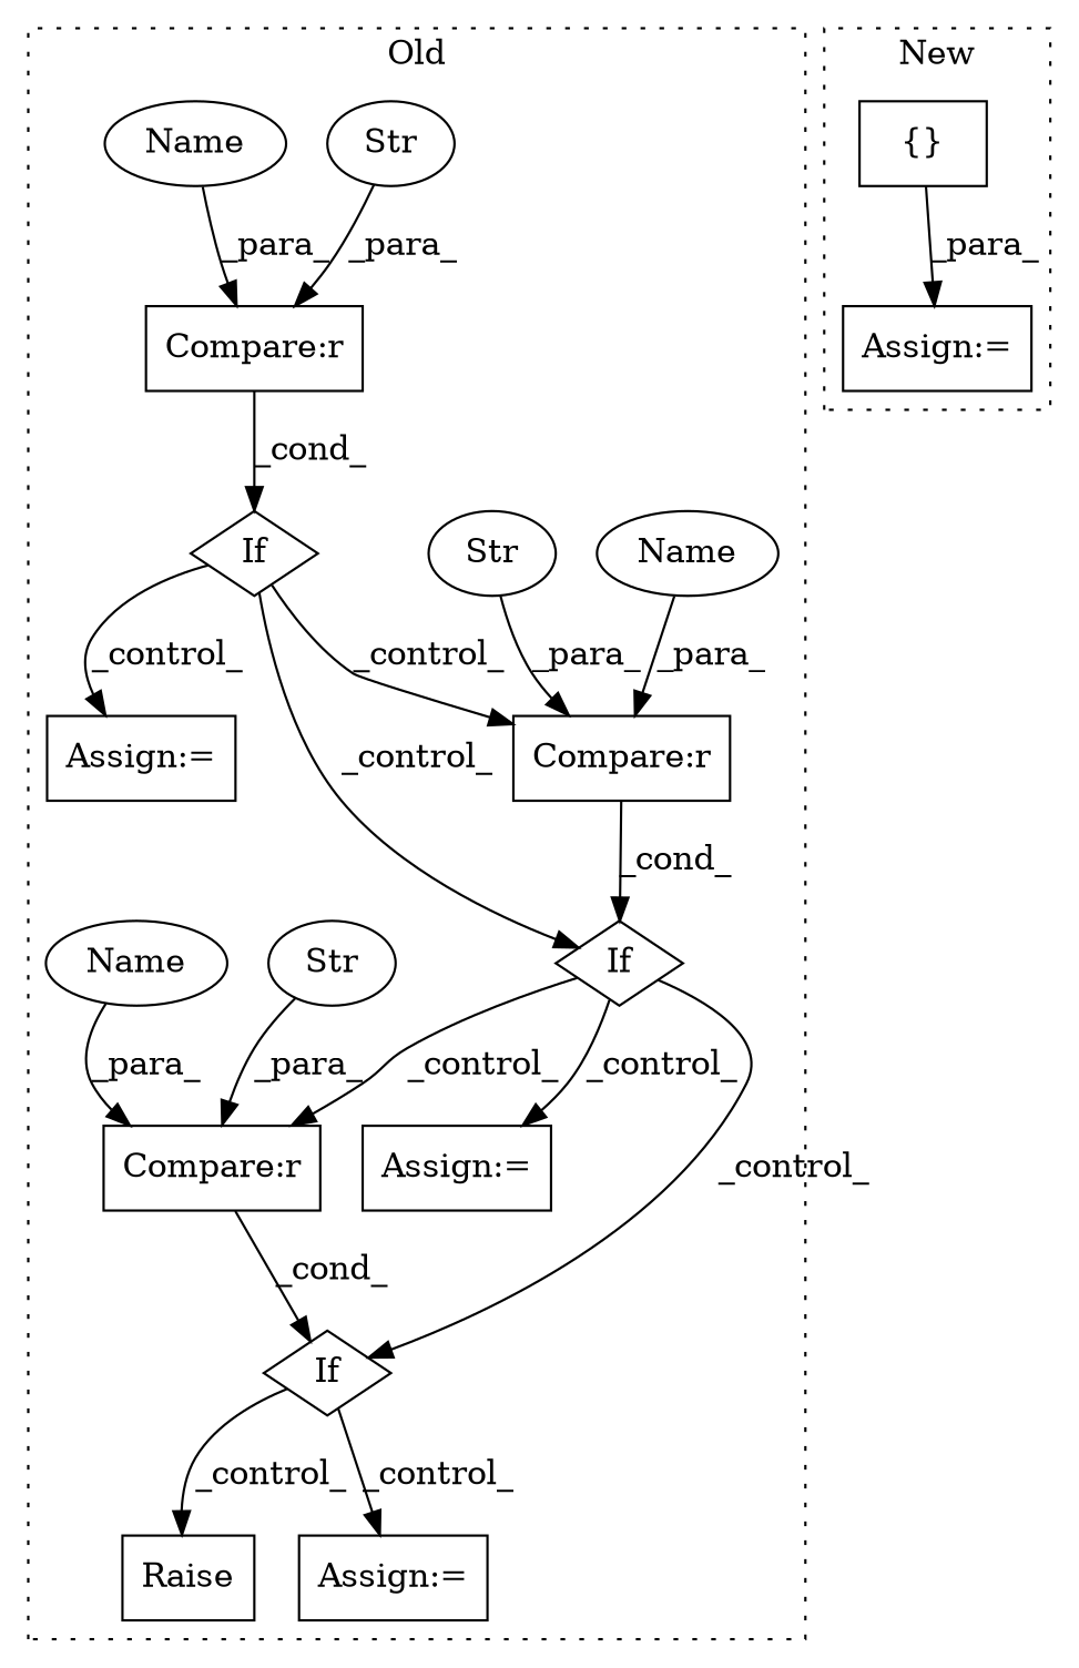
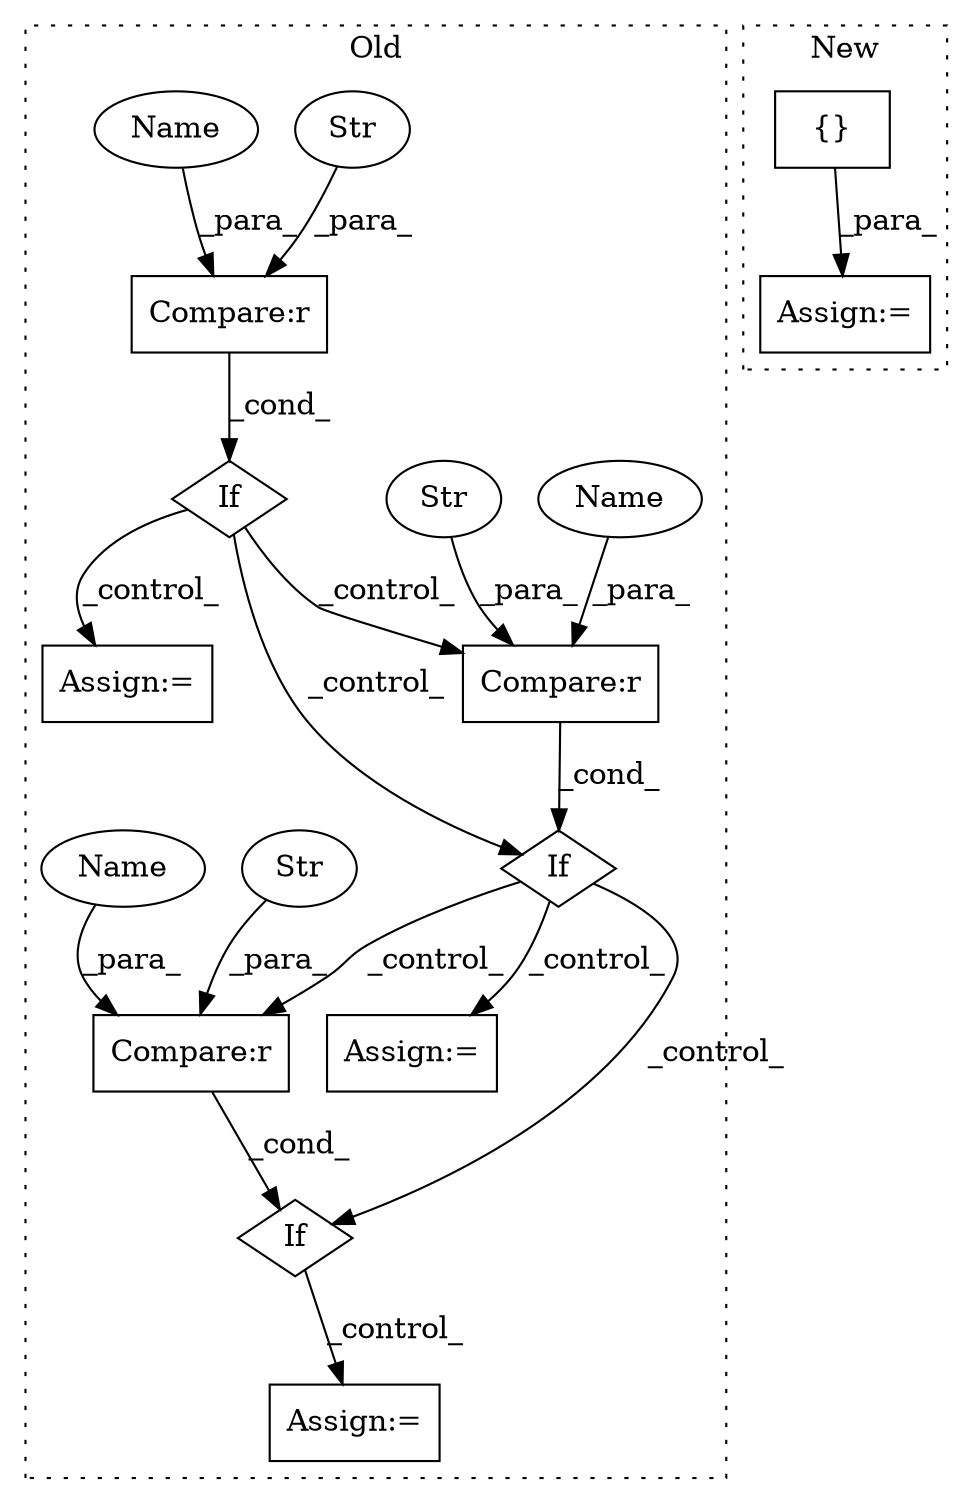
  digraph {
    node [a=68 l=6 s=979 shape=box]
-   n1 [a=91 label=Raise s=1106]
    n2 [a=96 l=0 label=If shape=diamond]
    n3 [a=40 l=16 label="Compare:r"]
    n4 [l=3 label="Assign:=" s=1070]
    n5 [l=3 label="Assign:=" s=1012]
    n6 [a=96 l=0 label=If s=1038 shape=diamond]
    n7 [a=40 l=15 label="Compare:r" s=1038]
    n8 [a=66 l=5 label=Str s=1048 shape=ellipse]
    n9 [a=66 label=Str s=989 shape=ellipse]
    n10 [a=96 l=3 label=If s=898 shape=diamond]
    n11 [a=40 l=17 label="Compare:r" s=901]
    n12 [a=66 l=7 label=Str s=911 shape=ellipse]
    n13 [l=3 label="Assign:=" s=935]
    n14 [a=87 label=Name shape=ellipse]
    n15 [a=87 label=Name s=901 shape=ellipse]
    n16 [a=87 label=Name s=1038 shape=ellipse]
    n17 [a=59 l="1,0" label="{}" s="951,972"]
    n18 [l=3 label="Assign:=" s=948]
    subgraph cluster_1 {
      label=Old
      style=dotted
-     n1
      n2
      n3
      n4
      n5
      n6
      n7
      n8
      n9
      n10
      n11
      n12
      n13
      n14
      n15
      n16
    }
    subgraph cluster_2 {
      label=New
      style=dotted
      n17
      n18
    }
    n2 -> n5 [label=_control_]
    n2 -> n6 [label=_control_]
    n2 -> n7 [label=_control_]
    n3 -> n2 [label=_cond_]
-   n6 -> n1 [label=_control_]
    n6 -> n4 [label=_control_]
    n7 -> n6 [label=_cond_]
    n8 -> n7 [label=_para_]
    n9 -> n3 [label=_para_]
    n10 -> n2 [label=_control_]
    n10 -> n3 [label=_control_]
    n10 -> n13 [label=_control_]
    n11 -> n10 [label=_cond_]
    n12 -> n11 [label=_para_]
    n14 -> n3 [label=_para_]
    n15 -> n11 [label=_para_]
    n16 -> n7 [label=_para_]
    n17 -> n18 [label=_para_]
  }
